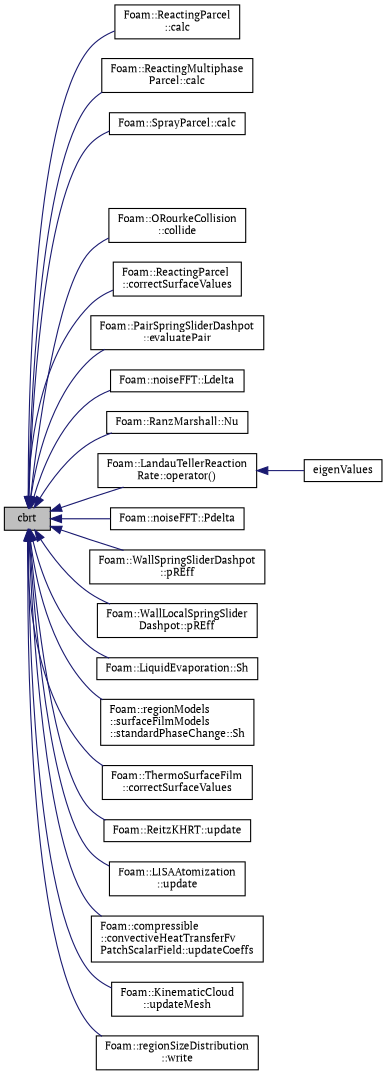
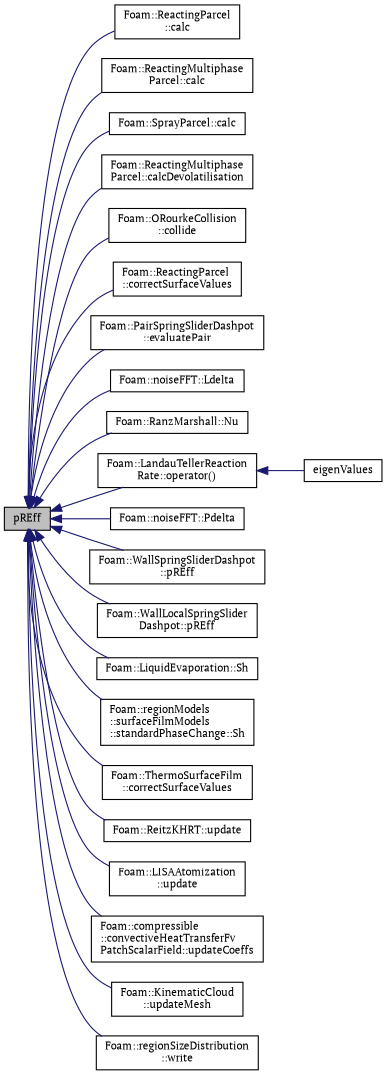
  digraph {
    fontname="PT Serif"
    rankdir=LR
    node [color=black fontname="PT Serif" fontsize=10 shape=record]
    edge [color=midnightblue dir=back fontname="PT Serif" fontsize=10 labelfontname=FreeSans labelfontsize=10 style=solid]
-   n1 [fillcolor=grey75 fontcolor=black height=0.2 label=cbrt style=filled width=0.4]
+   n1 [fillcolor=grey75 fontcolor=black height=0.2 label=pREff style=filled width=0.4]
    n2 [height=0.2 label="Foam::ReactingParcel\l::calc" width=0.4]
    n3 [height=0.2 label="Foam::ReactingMultiphase\lParcel::calc" width=0.4]
    n4 [height=0.2 label="Foam::SprayParcel::calc" width=0.4]
+   n5 [height=0.2 label="Foam::ReactingMultiphase\lParcel::calcDevolatilisation" width=0.4]
    n6 [height=0.2 label="Foam::ORourkeCollision\l::collide" width=0.4]
    n7 [height=0.2 label="Foam::ReactingParcel\l::correctSurfaceValues" width=0.4]
    n8 [height=0.2 label="Foam::PairSpringSliderDashpot\l::evaluatePair" width=0.4]
    n9 [height=0.2 label="Foam::noiseFFT::Ldelta" width=0.4]
    n10 [height=0.2 label="Foam::RanzMarshall::Nu" width=0.4]
    n11 [height=0.2 label="Foam::LandauTellerReaction\lRate::operator()" width=0.4]
    n12 [height=0.2 label="Foam::noiseFFT::Pdelta" width=0.4]
    n13 [height=0.2 label="Foam::WallSpringSliderDashpot\l::pREff" width=0.4]
    n14 [height=0.2 label="Foam::WallLocalSpringSlider\lDashpot::pREff" width=0.4]
    n15 [height=0.2 label="Foam::LiquidEvaporation::Sh" width=0.4]
    n16 [height=0.2 label="Foam::regionModels\l::surfaceFilmModels\l::standardPhaseChange::Sh" width=0.4]
    n17 [height=0.2 label="Foam::ThermoSurfaceFilm\l::correctSurfaceValues" width=0.4]
    n18 [height=0.2 label="Foam::ReitzKHRT::update" width=0.4]
    n19 [height=0.2 label="Foam::LISAAtomization\l::update" width=0.4]
    n20 [height=0.2 label="Foam::compressible\l::convectiveHeatTransferFv\lPatchScalarField::updateCoeffs" width=0.4]
    n21 [height=0.2 label="Foam::KinematicCloud\l::updateMesh" width=0.4]
    n22 [height=0.2 label="Foam::regionSizeDistribution\l::write" width=0.4]
    n23 [height=0.2 label=eigenValues width=0.4]
    n1 -> n2
    n1 -> n3
    n1 -> n4
+   n1 -> n5
    n1 -> n6
    n1 -> n7
    n1 -> n8
    n1 -> n9
    n1 -> n10
    n1 -> n11
    n1 -> n12
    n1 -> n13
    n1 -> n14
    n1 -> n15
    n1 -> n16
    n1 -> n17
    n1 -> n18
    n1 -> n19
    n1 -> n20
    n1 -> n21
    n1 -> n22
    n11 -> n23
  }
